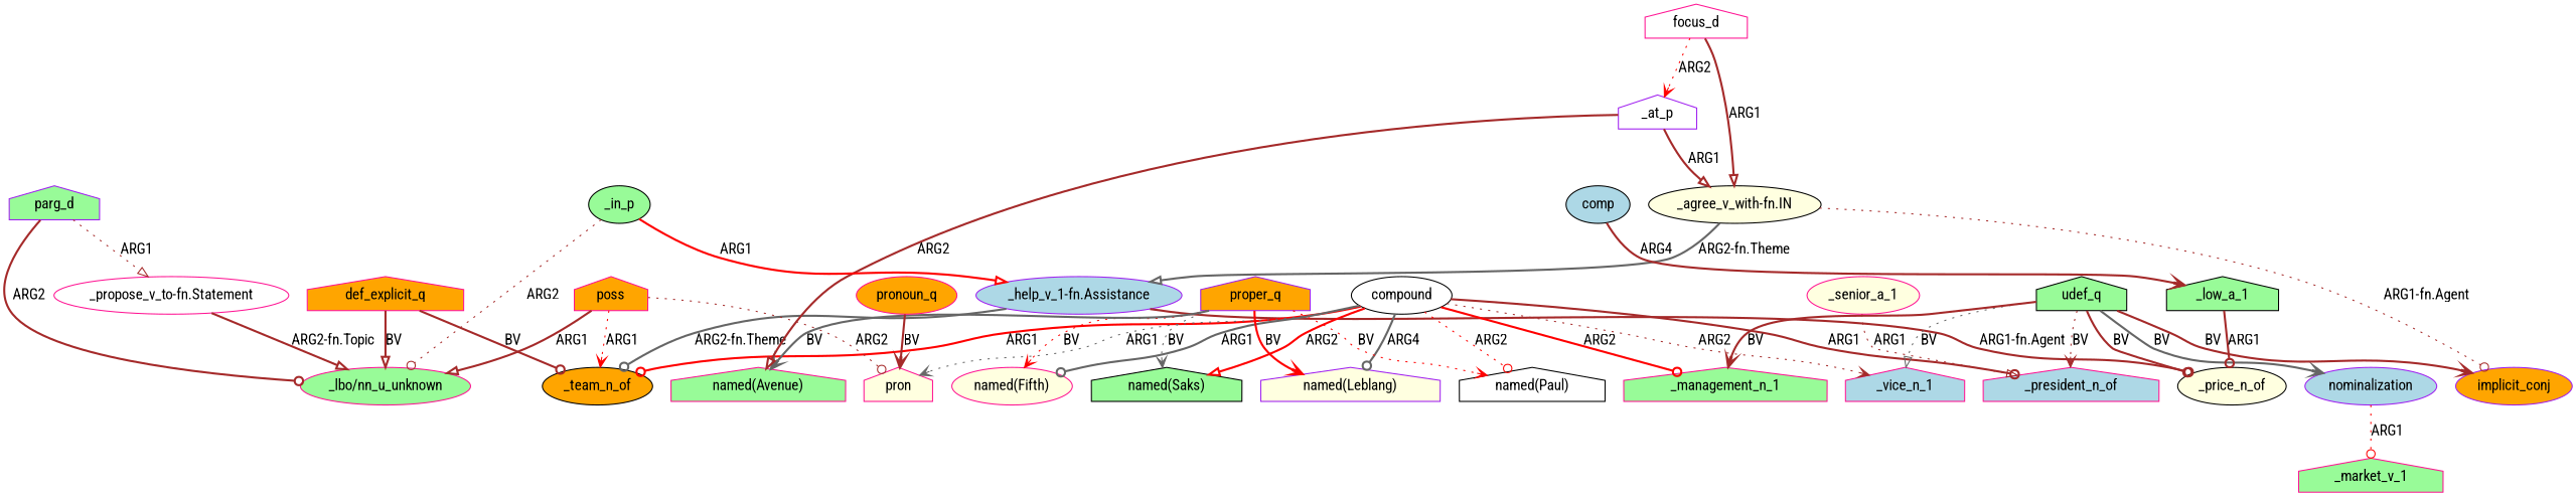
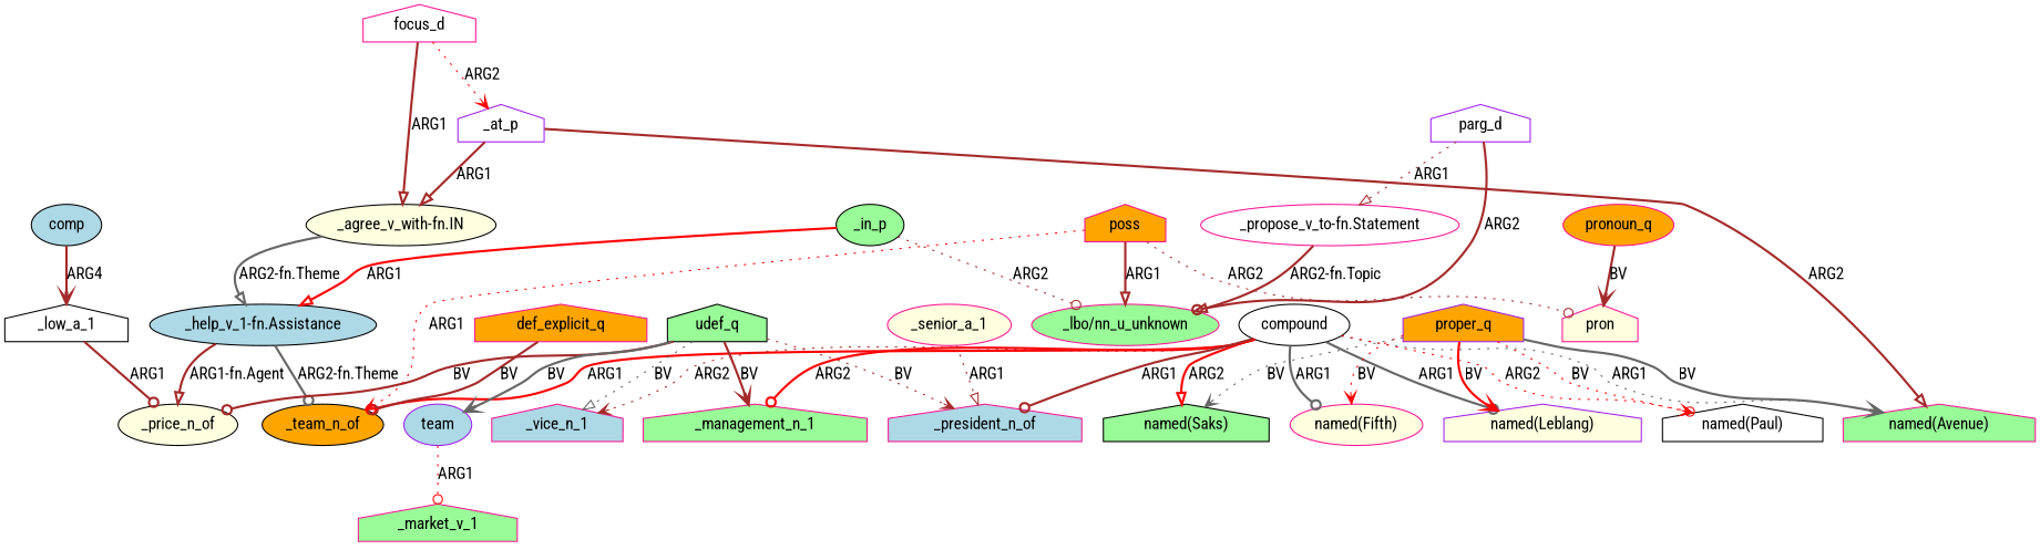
  digraph {
    fontname="Roboto Condensed"
    node [color=deeppink fillcolor=white fontname="Roboto Condensed" shape=house style=filled]
    edge [arrowhead=odot color=brown fontname="Roboto Condensed" style=bold]
-   "_help_v_1-fn.Assistance" [color=purple fillcolor=lightblue shape=ellipse]
+   "_help_v_1-fn.Assistance" [color=black fillcolor=lightblue shape=ellipse]
    _price_n_of [color=black fillcolor=lightyellow shape=ellipse]
    _team_n_of [color=black fillcolor=orange shape=ellipse]
    compound [color=black shape=ellipse]
    _vice_n_1 [fillcolor=lightblue]
    "named(Fifth)" [fillcolor=lightyellow shape=ellipse]
    "named(Saks)" [color=black fillcolor=palegreen]
    "named(Avenue)" [fillcolor=palegreen]
    "named(Leblang)" [color=purple fillcolor=lightyellow]
    _management_n_1 [fillcolor=palegreen]
    _president_n_of [fillcolor=lightblue]
    "named(Paul)" [color=black]
    udef_q [color=black fillcolor=palegreen]
-   nominalization [color=purple fillcolor=lightblue shape=ellipse]
-   implicit_conj [color=purple fillcolor=orange shape=ellipse]
+   nominalization [color=purple fillcolor=lightblue shape=ellipse label=team]
    _market_v_1 [fillcolor=palegreen]
    def_explicit_q [fillcolor=orange]
    "_lbo/nn_u_unknown" [fillcolor=palegreen shape=ellipse]
    poss [fillcolor=orange]
    pron [fillcolor=lightyellow]
    proper_q [color=purple fillcolor=orange]
    _at_p [color=purple]
    "_agree_v_with-fn.IN" [color=black fillcolor=lightyellow shape=ellipse]
    _in_p [color=black fillcolor=palegreen shape=ellipse]
-   parg_d [color=purple fillcolor=palegreen]
+   parg_d [color=purple]
    "_propose_v_to-fn.Statement" [shape=ellipse]
    _senior_a_1 [fillcolor=lightyellow shape=ellipse]
    focus_d
    pronoun_q [fillcolor=orange shape=ellipse]
-   _low_a_1 [color=black fillcolor=palegreen]
+   _low_a_1 [color=black]
    comp [color=black fillcolor=lightblue shape=ellipse]
-   "_help_v_1-fn.Assistance" -> _price_n_of [label="ARG1-fn.Agent"]
+   "_help_v_1-fn.Assistance" -> _price_n_of [arrowhead=onormal label="ARG1-fn.Agent"]
    "_help_v_1-fn.Assistance" -> _team_n_of [color=gray40 label="ARG2-fn.Theme"]
    compound -> _team_n_of [color=red label=ARG1]
    compound -> _vice_n_1 [arrowhead=vee label=ARG2 style=dotted]
    compound -> "named(Fifth)" [color=gray40 label=ARG1]
    compound -> "named(Saks)" [arrowhead=onormal color=red label=ARG2]
-   compound -> pron [arrowhead=vee color=gray40 label=ARG1 style=dotted]
-   compound -> "named(Leblang)" [color=gray40 label=ARG4]
+   compound -> "named(Avenue)" [arrowhead=vee color=gray40 label=ARG1 style=dotted]
+   compound -> "named(Leblang)" [color=gray40 label=ARG1]
    compound -> _management_n_1 [color=red label=ARG2]
    compound -> _president_n_of [label=ARG1]
    compound -> "named(Paul)" [color=red label=ARG2 style=dotted]
    udef_q -> _price_n_of [label=BV]
    udef_q -> _vice_n_1 [arrowhead=onormal color=gray40 label=BV style=dotted]
    udef_q -> _management_n_1 [arrowhead=vee label=BV]
    udef_q -> _president_n_of [arrowhead=vee label=BV style=dotted]
    udef_q -> nominalization [arrowhead=vee color=gray40 label=BV]
-   udef_q -> implicit_conj [arrowhead=vee label=BV]
    nominalization -> _market_v_1 [color=red label=ARG1 style=dotted]
    def_explicit_q -> _team_n_of [label=BV]
-   def_explicit_q -> "_lbo/nn_u_unknown" [arrowhead=onormal label=BV]
    poss -> _team_n_of [arrowhead=vee color=red label=ARG1 style=dotted]
    poss -> "_lbo/nn_u_unknown" [arrowhead=onormal label=ARG1]
    poss -> pron [label=ARG2 style=dotted]
    proper_q -> "named(Fifth)" [arrowhead=vee color=red label=BV style=dotted]
    proper_q -> "named(Saks)" [arrowhead=vee color=gray40 label=BV style=dotted]
    proper_q -> "named(Avenue)" [arrowhead=vee color=gray40 label=BV]
    proper_q -> "named(Leblang)" [arrowhead=vee color=red label=BV]
    proper_q -> "named(Paul)" [arrowhead=vee color=red label=BV style=dotted]
    _at_p -> "named(Avenue)" [arrowhead=onormal label=ARG2]
    _at_p -> "_agree_v_with-fn.IN" [arrowhead=onormal label=ARG1]
    "_agree_v_with-fn.IN" -> "_help_v_1-fn.Assistance" [arrowhead=onormal color=gray40 label="ARG2-fn.Theme"]
-   "_agree_v_with-fn.IN" -> implicit_conj [label="ARG1-fn.Agent" style=dotted]
    _in_p -> "_help_v_1-fn.Assistance" [arrowhead=onormal color=red label=ARG1]
    _in_p -> "_lbo/nn_u_unknown" [label=ARG2 style=dotted]
    parg_d -> "_lbo/nn_u_unknown" [label=ARG2]
    parg_d -> "_propose_v_to-fn.Statement" [arrowhead=onormal label=ARG1 style=dotted]
    "_propose_v_to-fn.Statement" -> "_lbo/nn_u_unknown" [arrowhead=onormal label="ARG2-fn.Topic"]
    _senior_a_1 -> _president_n_of [arrowhead=onormal label=ARG1 style=dotted]
    focus_d -> _at_p [arrowhead=vee color=red label=ARG2 style=dotted]
    focus_d -> "_agree_v_with-fn.IN" [arrowhead=onormal label=ARG1]
    pronoun_q -> pron [arrowhead=vee label=BV]
    _low_a_1 -> _price_n_of [label=ARG1]
    comp -> _low_a_1 [arrowhead=vee label=ARG4]
  }
